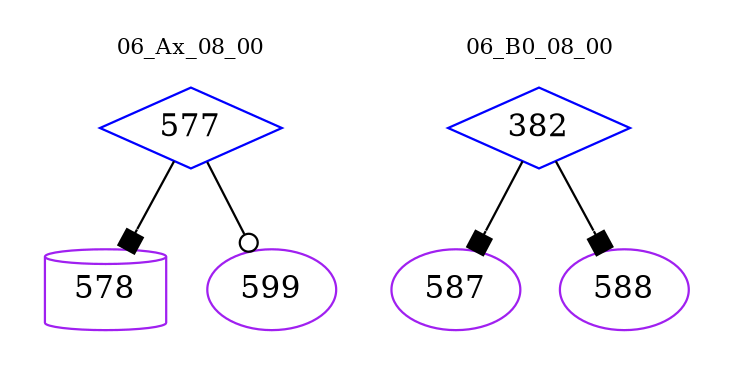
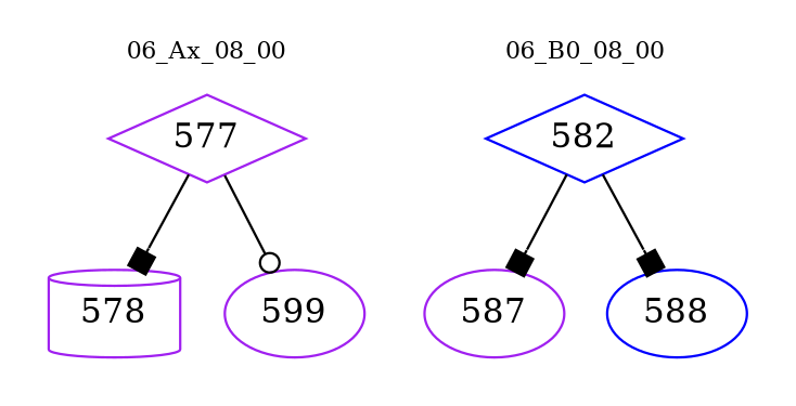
  digraph {
    node [color=purple shape=ellipse]
    edge [arrowhead=box color=black]
-   n1 [color=blue label=577 shape=diamond]
+   n1 [label=577 shape=diamond]
    n2 [label=578 shape=cylinder]
    n3 [label=599]
-   n4 [color=blue label=382 shape=diamond]
+   n4 [color=blue label=582 shape=diamond]
    n5 [label=587]
-   n6 [label=588]
+   n6 [color=blue label=588]
    subgraph cluster_1 {
      color=white
      fontsize=10
      label="06_Ax_08_00"
      n1
      n2
      n3
    }
    subgraph cluster_2 {
      color=white
      fontsize=10
      label="06_B0_08_00"
      n4
      n5
      n6
    }
    n1 -> n2
    n1 -> n3 [arrowhead=odot]
    n4 -> n5
    n4 -> n6
  }
